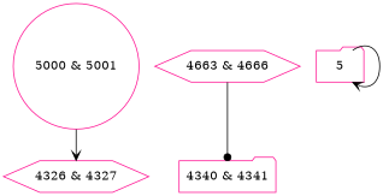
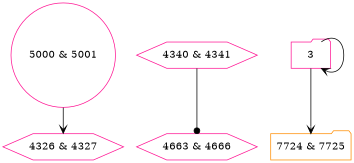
  digraph {
    node [color=deeppink shape=hexagon]
    edge [arrowhead=vee]
    n1 [label="4326 & 4327"]
-   n2 [label="4340 & 4341" shape=folder]
+   n2 [label="4340 & 4341"]
    n3 [label="4663 & 4666"]
    n4 [label="5000 & 5001" shape=circle]
-   5 [shape=folder]
-   n3 -> n2 [arrowhead=dot]
+   n5 [color=darkorange label="7724 & 7725" shape=folder]
+   5 [shape=folder label=3]
+   n2 -> n3 [arrowhead=dot]
    n4 -> n1
+   5 -> n5
    5 -> 5
  }
